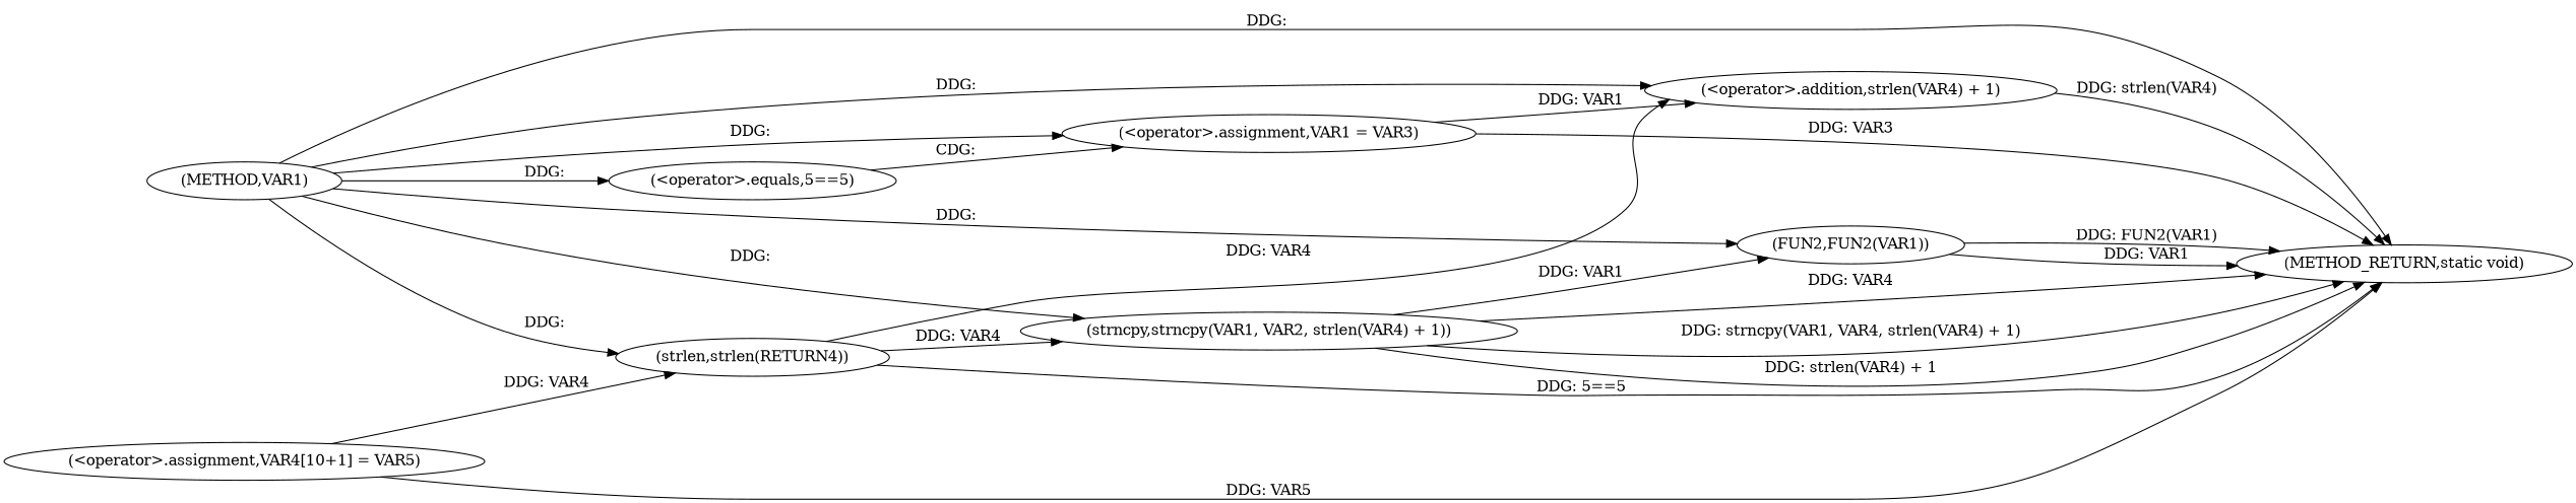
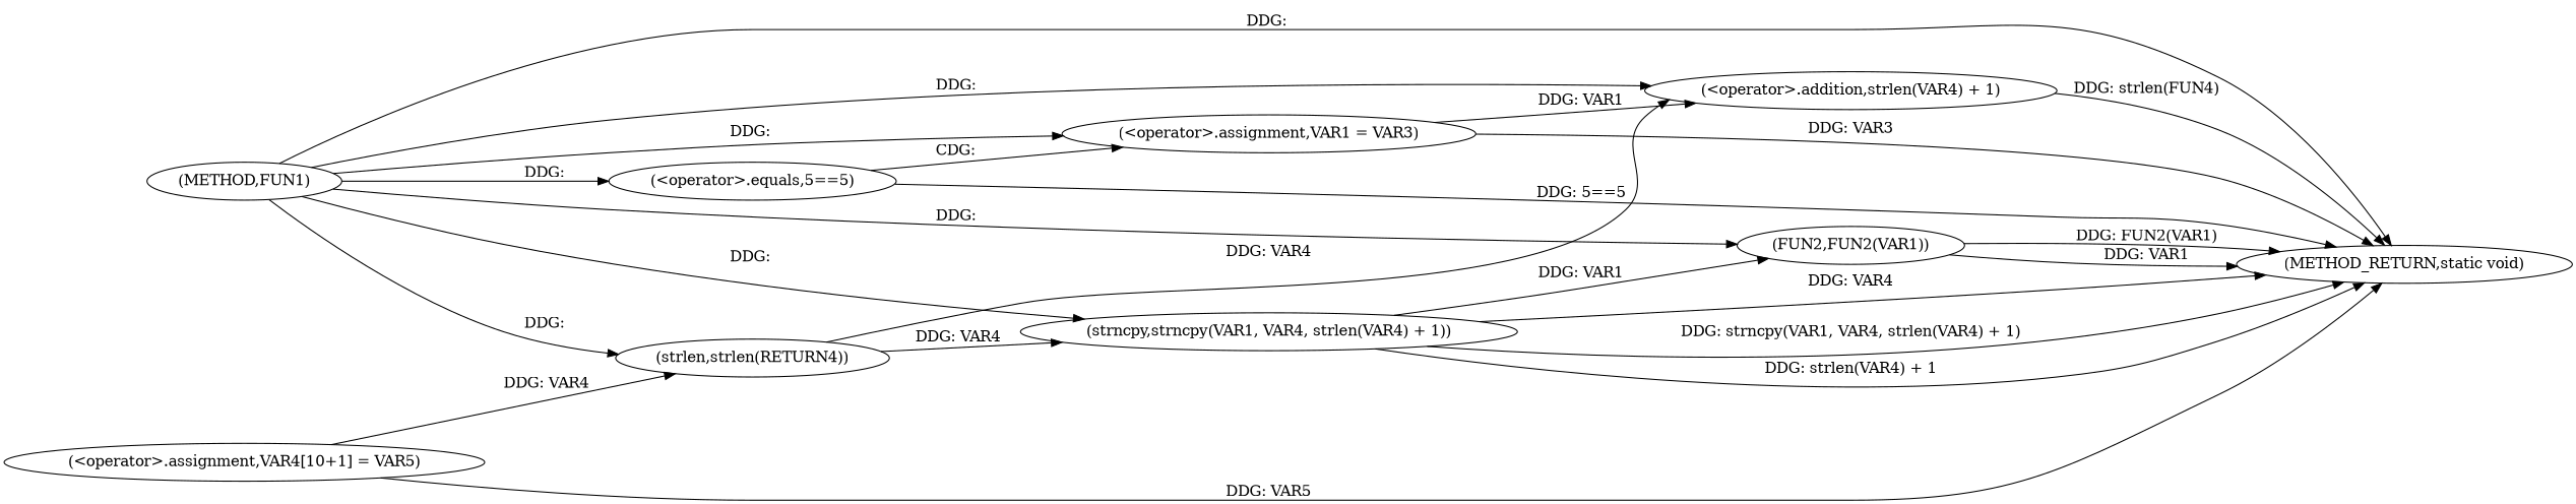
  digraph {
    rankdir=LR
-   n1 [label="(METHOD,VAR1)"]
+   n1 [label="(METHOD,FUN1)"]
    n2 [label="(<operator>.equals,5==5)"]
    n3 [label="(<operator>.assignment,VAR1 = VAR3)"]
-   n4 [label="(strncpy,strncpy(VAR1, VAR2, strlen(VAR4) + 1))"]
+   n4 [label="(strncpy,strncpy(VAR1, VAR4, strlen(VAR4) + 1))"]
    n5 [label="(<operator>.addition,strlen(VAR4) + 1)"]
    n6 [label="(strlen,strlen(RETURN4))"]
    n7 [label="(FUN2,FUN2(VAR1))"]
    n8 [label="(METHOD_RETURN,static void)"]
    n9 [label="(<operator>.assignment,VAR4[10+1] = VAR5)"]
    n1 -> n2 [label="DDG: "]
    n1 -> n3 [label="DDG: "]
    n1 -> n4 [label="DDG: "]
    n1 -> n5 [label="DDG: "]
    n1 -> n6 [label="DDG: "]
    n1 -> n7 [label="DDG: "]
    n1 -> n8 [label="DDG: "]
    n2 -> n3 [label="CDG: "]
-   n6 -> n8 [label="DDG: 5==5"]
+   n2 -> n8 [label="DDG: 5==5"]
    n3 -> n5 [label="DDG: VAR1"]
    n3 -> n8 [label="DDG: VAR3"]
    n4 -> n7 [label="DDG: VAR1"]
    n4 -> n8 [label="DDG: strncpy(VAR1, VAR4, strlen(VAR4) + 1)"]
    n4 -> n8 [label="DDG: strlen(VAR4) + 1"]
    n4 -> n8 [label="DDG: VAR4"]
-   n5 -> n8 [label="DDG: strlen(VAR4)"]
+   n5 -> n8 [label="DDG: strlen(FUN4)"]
    n6 -> n4 [label="DDG: VAR4"]
    n6 -> n5 [label="DDG: VAR4"]
    n7 -> n8 [label="DDG: VAR1"]
    n7 -> n8 [label="DDG: FUN2(VAR1)"]
    n9 -> n6 [label="DDG: VAR4"]
    n9 -> n8 [label="DDG: VAR5"]
  }
